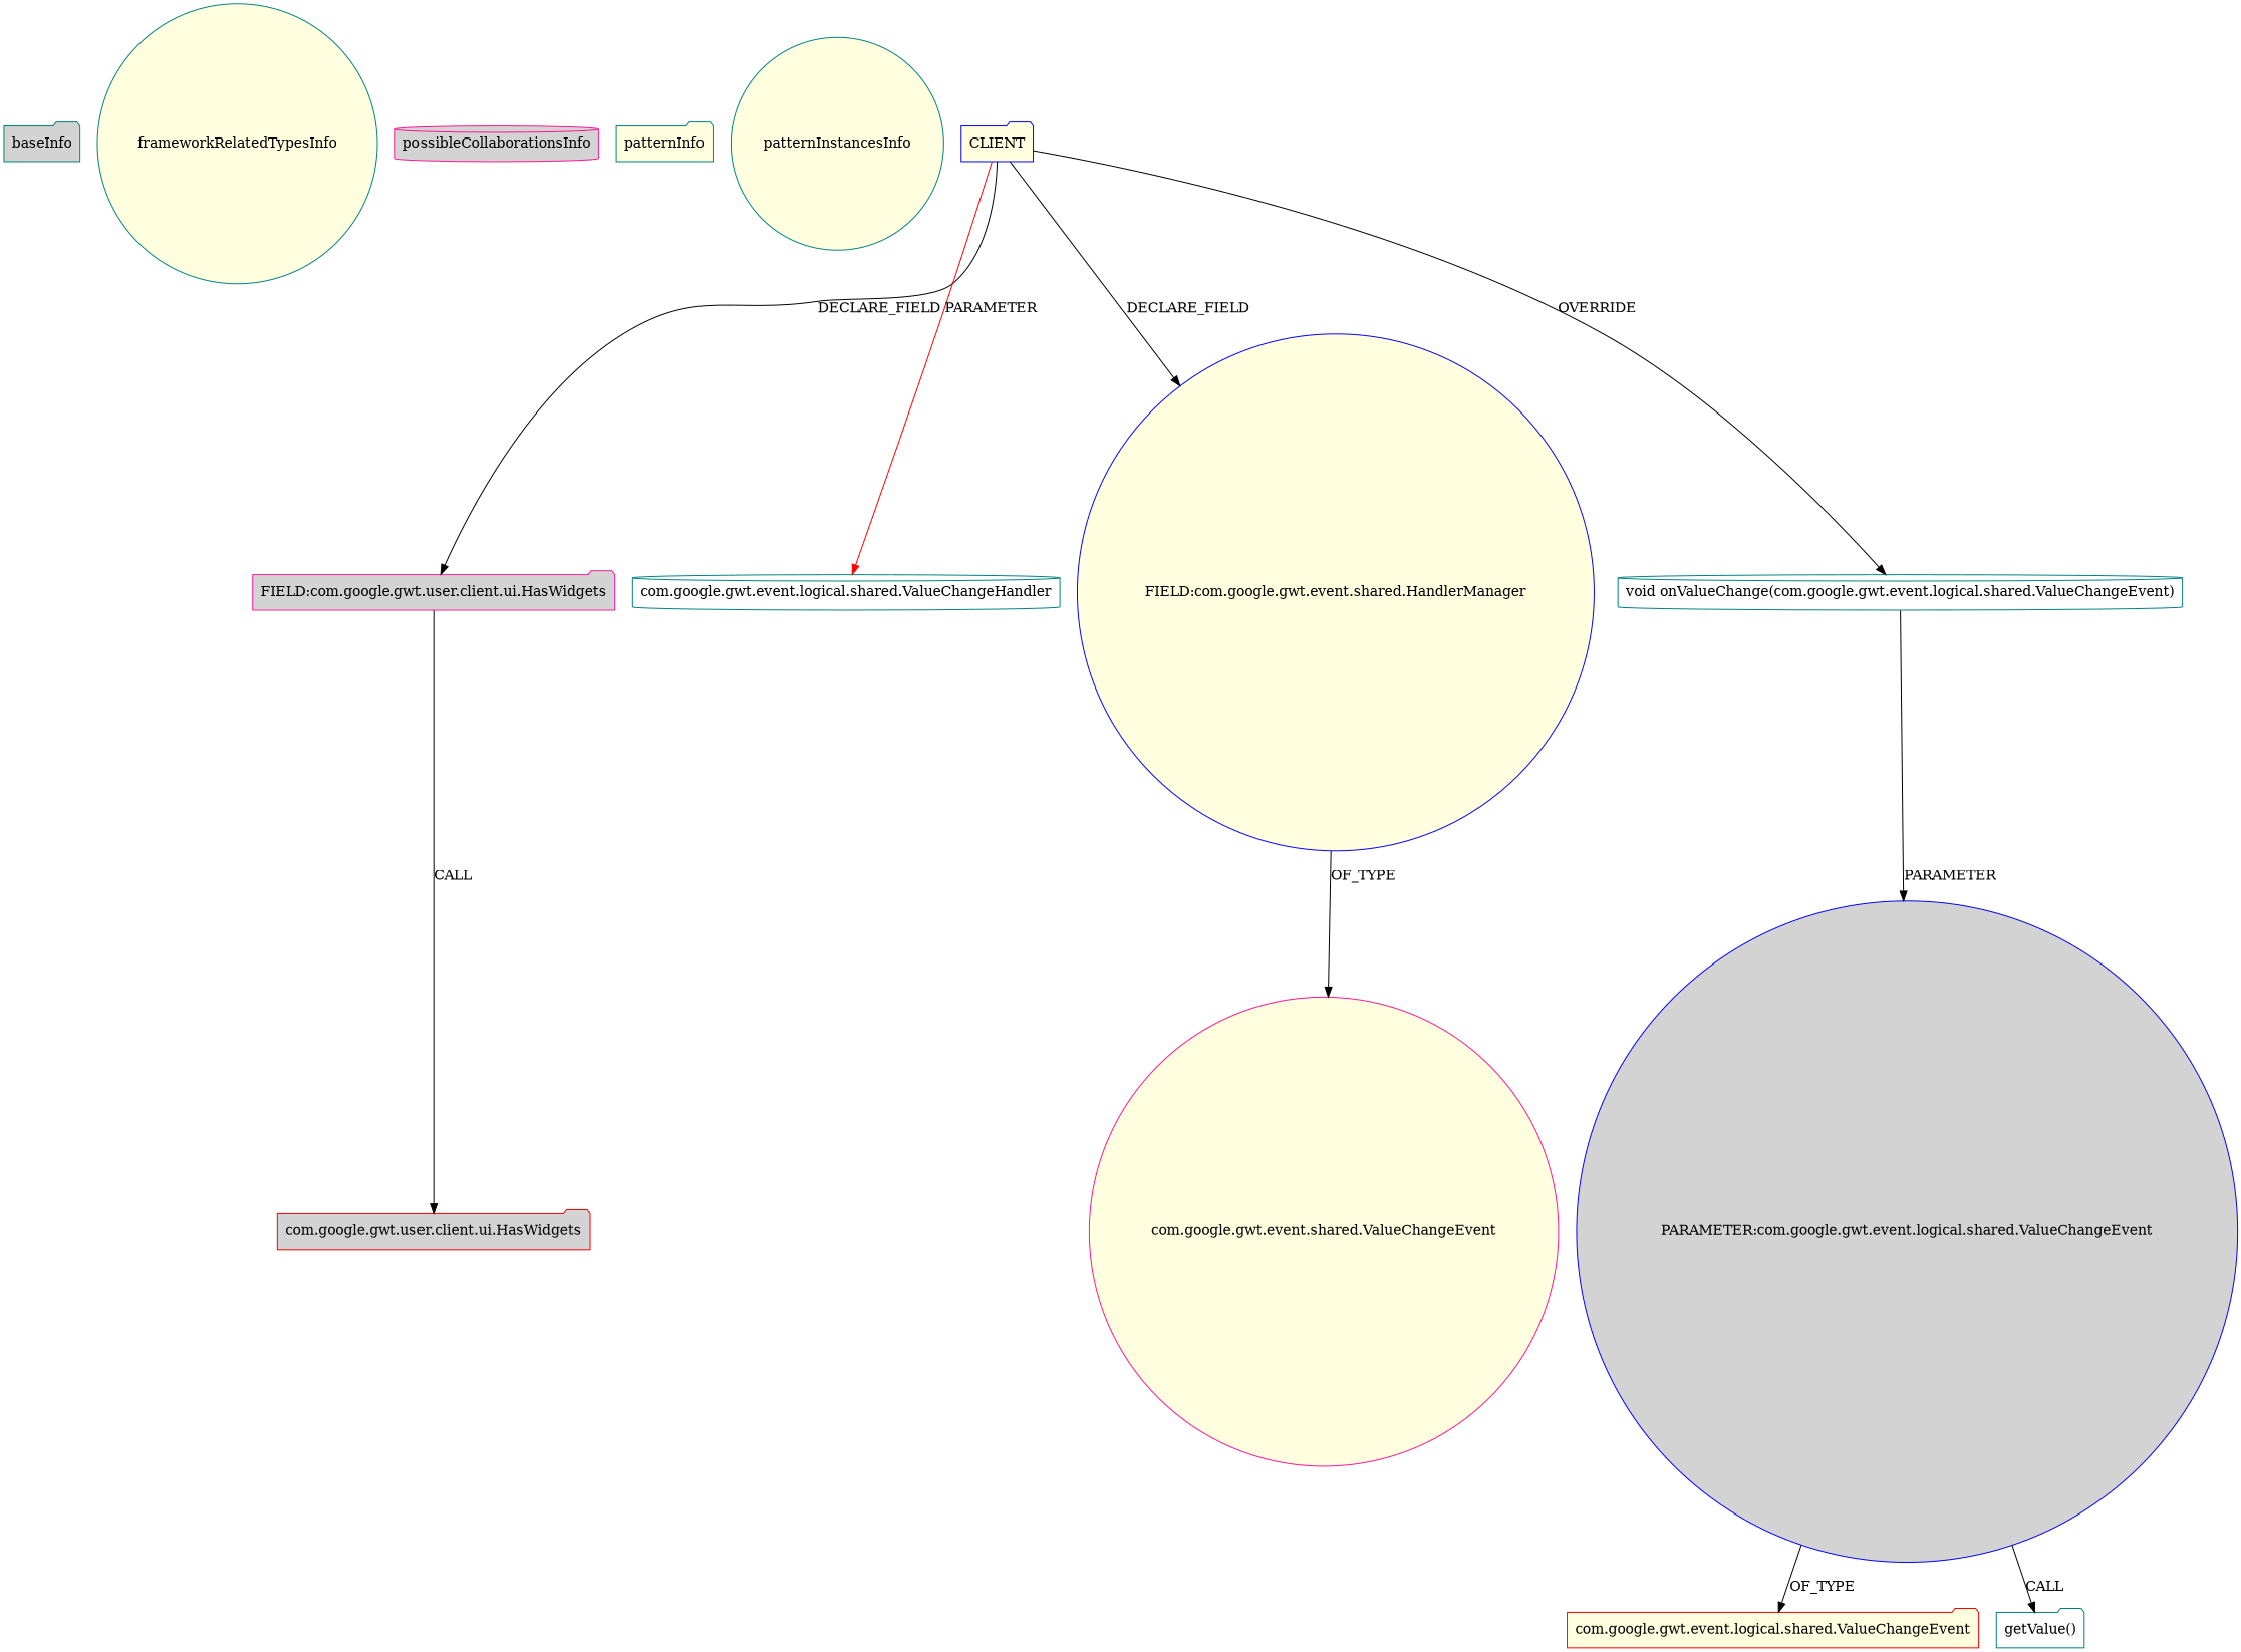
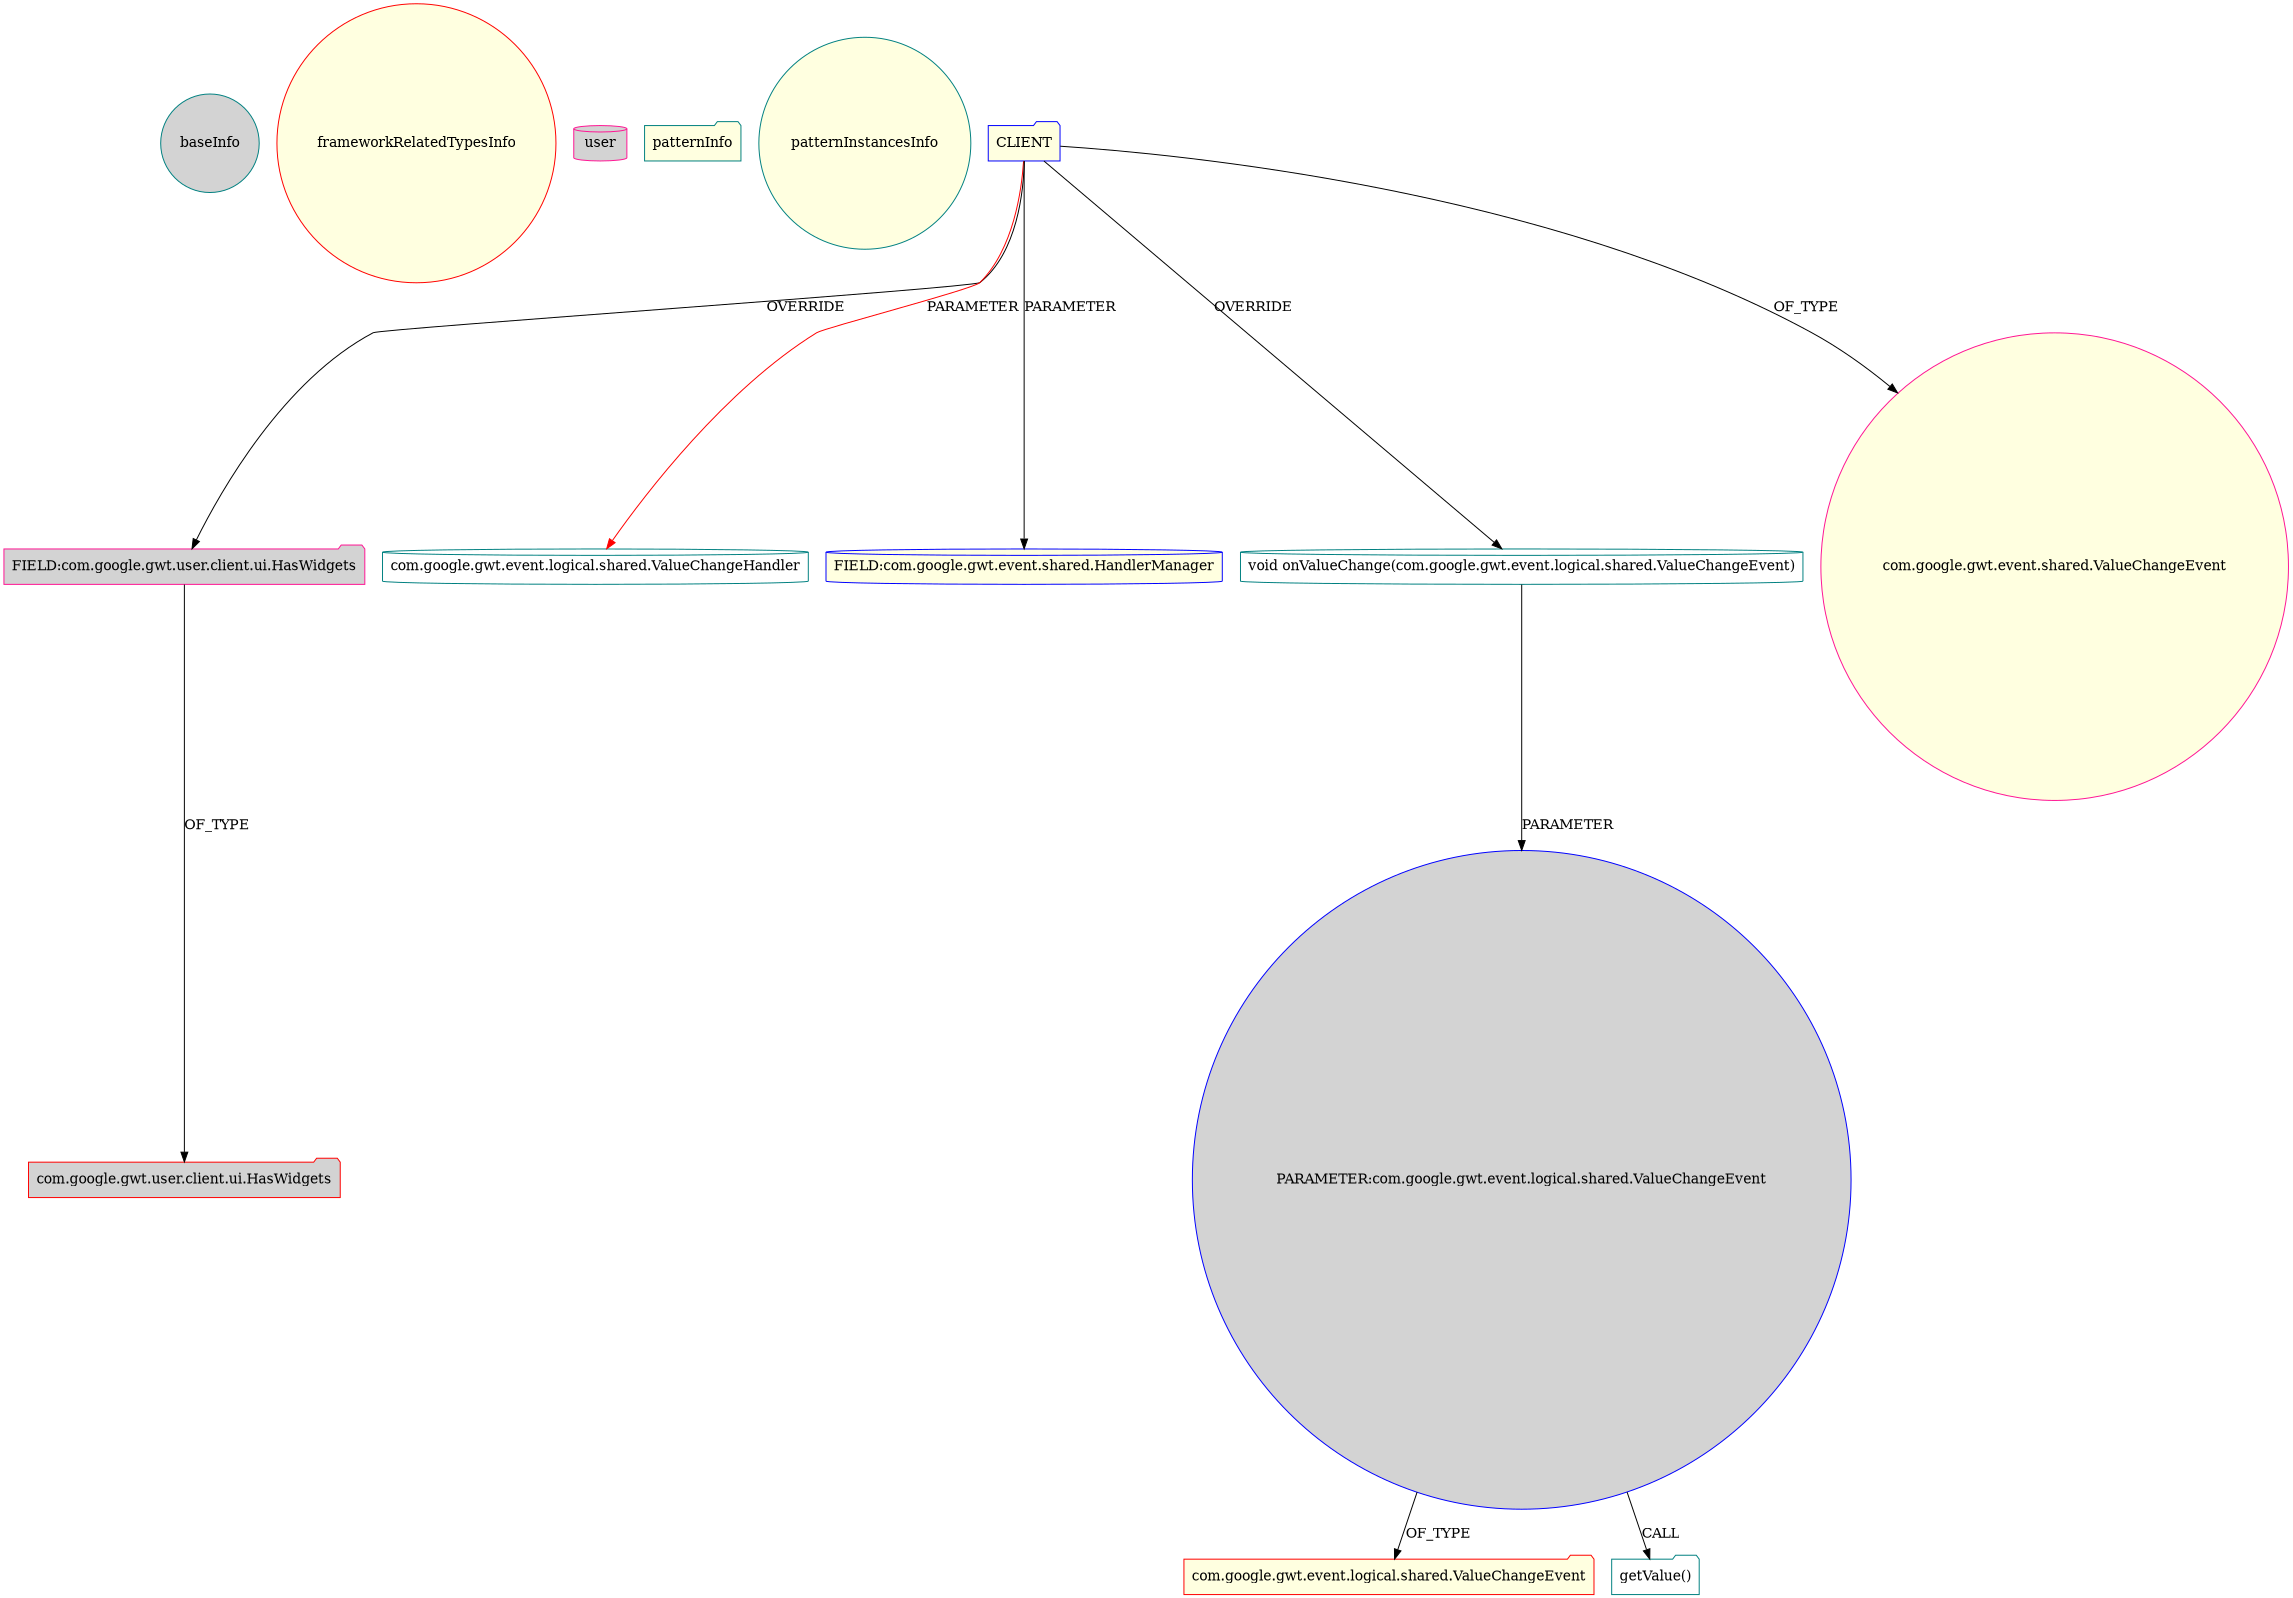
  digraph {
    node [color=teal fillcolor=lightyellow shape=folder style=filled isFrameworkType=false]
-   baseInfo [category=pattern fillcolor=lightgrey graphId=1946 isAnonymous=false possibleRelation=false isFrameworkType=""]
-   frameworkRelatedTypesInfo [0="com.google.gwt.event.logical.shared.ValueChangeHandler" shape=circle isFrameworkType=""]
-   possibleCollaborationsInfo [color=deeppink fillcolor=lightgrey shape=cylinder isFrameworkType=""]
+   baseInfo [category=pattern fillcolor=lightgrey graphId=1946 isAnonymous=false possibleRelation=false shape=circle isFrameworkType=""]
+   frameworkRelatedTypesInfo [0="com.google.gwt.event.logical.shared.ValueChangeHandler" color=red shape=circle isFrameworkType=""]
+   possibleCollaborationsInfo [color=deeppink fillcolor=lightgrey shape=cylinder label=user isFrameworkType=""]
    patternInfo [frequency=2.0 patternRootClient=0 isFrameworkType=""]
    patternInstancesInfo [0="Tok-Ziraja222~/Tok-Ziraja222/Ziraja222-master/src/ziraja/client/AppController.java~AppController~396" 1="csadilek-errai-mvp-demo~/csadilek-errai-mvp-demo/errai-mvp-demo-master/src/main/java/org/jboss/errai/demo/client/AppController.java~AppController~1099" shape=circle isFrameworkType=""]
    n6 [color=deeppink fillcolor=lightgrey label="FIELD:com.google.gwt.user.client.ui.HasWidgets" vertexType=FIELD_DECLARATION]
    n7 [color=red fillcolor=lightgrey label="com.google.gwt.user.client.ui.HasWidgets" vertexType=FRAMEWORK_INTERFACE_TYPE]
    n8 [color=blue label=CLIENT vertexType=ROOT_CLIENT_CLASS_DECLARATION]
    n9 [fillcolor=white label="com.google.gwt.event.logical.shared.ValueChangeHandler" shape=cylinder vertexType=FRAMEWORK_INTERFACE_TYPE]
-   n10 [color=blue label="FIELD:com.google.gwt.event.shared.HandlerManager" shape=circle vertexType=FIELD_DECLARATION]
+   n10 [color=blue label="FIELD:com.google.gwt.event.shared.HandlerManager" shape=cylinder vertexType=FIELD_DECLARATION]
    n11 [fillcolor=white label="void onValueChange(com.google.gwt.event.logical.shared.ValueChangeEvent)" shape=cylinder vertexType=OVERRIDING_METHOD_DECLARATION]
    n12 [color=deeppink label="com.google.gwt.event.shared.ValueChangeEvent" shape=circle vertexType=FRAMEWORK_CLASS_TYPE]
    n13 [color=blue fillcolor=lightgrey label="PARAMETER:com.google.gwt.event.logical.shared.ValueChangeEvent" shape=circle vertexType=PARAMETER_DECLARATION]
    n14 [color=red label="com.google.gwt.event.logical.shared.ValueChangeEvent" vertexType=FRAMEWORK_CLASS_TYPE]
    n15 [fillcolor=white label="getValue()" vertexType=INSIDE_CALL]
-   n6 -> n7 [label=CALL]
-   n8 -> n6 [label=DECLARE_FIELD]
+   n6 -> n7 [label=OF_TYPE]
+   n8 -> n6 [label=OVERRIDE]
    n8 -> n9 [color=red label=PARAMETER]
-   n8 -> n10 [label=DECLARE_FIELD]
+   n8 -> n10 [label=PARAMETER]
    n8 -> n11 [label=OVERRIDE]
-   n10 -> n12 [label=OF_TYPE]
+   n8 -> n12 [label=OF_TYPE]
    n11 -> n13 [label=PARAMETER]
    n13 -> n14 [label=OF_TYPE]
    n13 -> n15 [label=CALL]
  }
